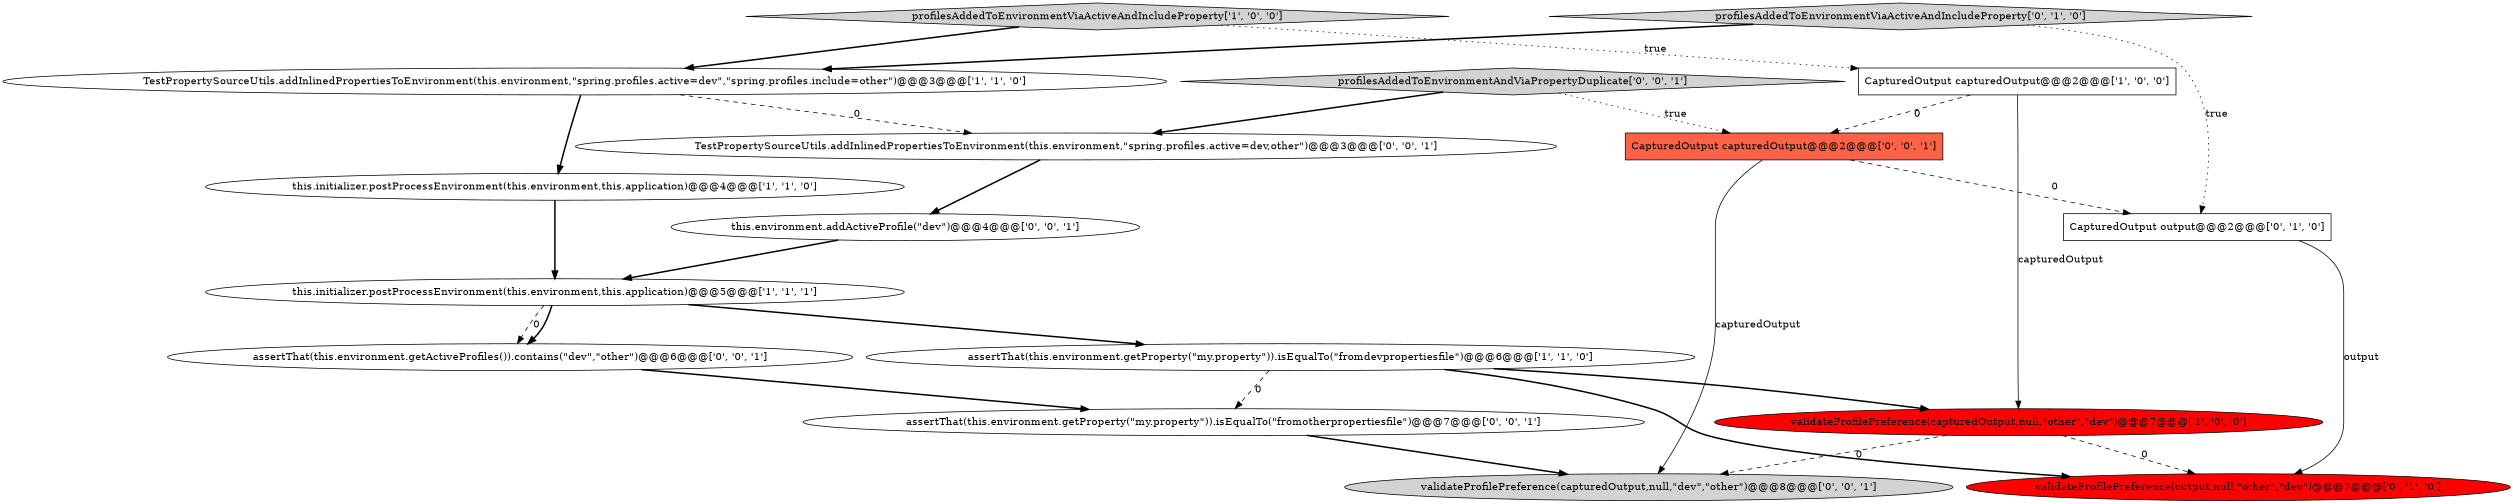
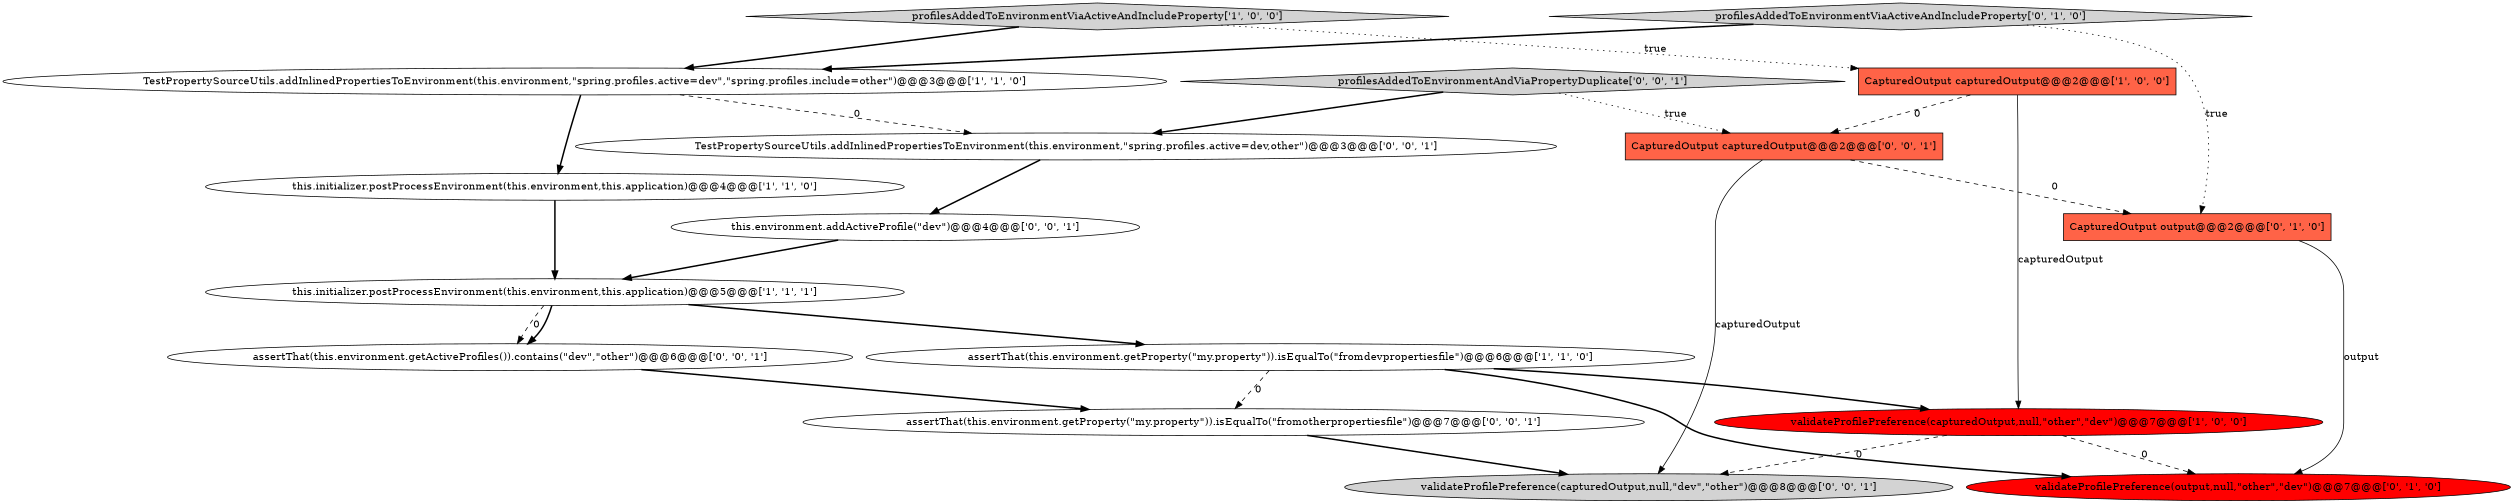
  digraph {
    node [fillcolor=white shape=ellipse style=filled]
    edge [style=bold]
    n1 [label="TestPropertySourceUtils.addInlinedPropertiesToEnvironment(this.environment,\"spring.profiles.active=dev\",\"spring.profiles.include=other\")@@@3@@@['1', '1', '0']"]
    n2 [label="TestPropertySourceUtils.addInlinedPropertiesToEnvironment(this.environment,\"spring.profiles.active=dev,other\")@@@3@@@['0', '0', '1']"]
    n3 [label="this.initializer.postProcessEnvironment(this.environment,this.application)@@@4@@@['1', '1', '0']"]
    n4 [label="this.environment.addActiveProfile(\"dev\")@@@4@@@['0', '0', '1']"]
    n5 [label="this.initializer.postProcessEnvironment(this.environment,this.application)@@@5@@@['1', '1', '1']"]
    n6 [fillcolor=red label="validateProfilePreference(output,null,\"other\",\"dev\")@@@7@@@['0', '1', '0']"]
    n7 [fillcolor=red label="validateProfilePreference(capturedOutput,null,\"other\",\"dev\")@@@7@@@['1', '0', '0']"]
    n8 [fillcolor=lightgray label="validateProfilePreference(capturedOutput,null,\"dev\",\"other\")@@@8@@@['0', '0', '1']"]
    n9 [label="assertThat(this.environment.getProperty(\"my.property\")).isEqualTo(\"fromotherpropertiesfile\")@@@7@@@['0', '0', '1']"]
    n10 [label="assertThat(this.environment.getActiveProfiles()).contains(\"dev\",\"other\")@@@6@@@['0', '0', '1']"]
    n11 [fillcolor=lightgray label="profilesAddedToEnvironmentAndViaPropertyDuplicate['0', '0', '1']" shape=diamond]
    n12 [fillcolor=tomato label="CapturedOutput capturedOutput@@@2@@@['0', '0', '1']" shape=box]
-   n13 [label="CapturedOutput output@@@2@@@['0', '1', '0']" shape=box]
+   n13 [fillcolor=tomato label="CapturedOutput output@@@2@@@['0', '1', '0']" shape=box]
    n14 [label="assertThat(this.environment.getProperty(\"my.property\")).isEqualTo(\"fromdevpropertiesfile\")@@@6@@@['1', '1', '0']"]
    n15 [fillcolor=lightgray label="profilesAddedToEnvironmentViaActiveAndIncludeProperty['0', '1', '0']" shape=diamond]
    n16 [fillcolor=lightgray label="profilesAddedToEnvironmentViaActiveAndIncludeProperty['1', '0', '0']" shape=diamond]
-   n17 [label="CapturedOutput capturedOutput@@@2@@@['1', '0', '0']" shape=box]
+   n17 [fillcolor=tomato label="CapturedOutput capturedOutput@@@2@@@['1', '0', '0']" shape=box]
    n1 -> n2 [label=0 style=dashed]
    n1 -> n3
    n2 -> n4
    n3 -> n5
    n4 -> n5
    n5 -> n10 [label=0 style=dashed]
    n5 -> n10
    n5 -> n14
    n7 -> n6 [label=0 style=dashed]
    n7 -> n8 [label=0 style=dashed]
    n9 -> n8
    n10 -> n9
    n11 -> n2
    n11 -> n12 [label=true style=dotted]
    n12 -> n8 [label=capturedOutput style=solid]
    n12 -> n13 [label=0 style=dashed]
    n13 -> n6 [label=output style=solid]
    n14 -> n6
    n14 -> n7
    n14 -> n9 [label=0 style=dashed]
    n15 -> n1
    n15 -> n13 [label=true style=dotted]
    n16 -> n1
    n16 -> n17 [label=true style=dotted]
    n17 -> n7 [label=capturedOutput style=solid]
    n17 -> n12 [label=0 style=dashed]
  }
